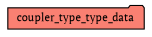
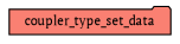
  digraph {
    rankdir=LR
    fontname="PT Serif"
-   n1 [color=black fillcolor=salmon fontname="PT Serif" fontsize=10 height=0.2 label=coupler_type_type_data shape=folder style=filled width=0.4]
+   n1 [color=black fillcolor=salmon fontname="PT Serif" fontsize=10 height=0.2 label=coupler_type_set_data shape=folder style=filled width=0.4]
  }
